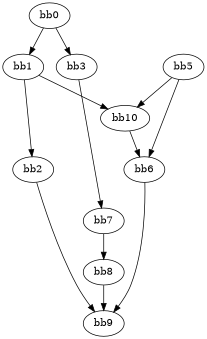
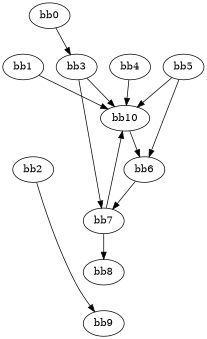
  digraph {
    n1 [label="bb0\l"]
    n2 [label="bb1\l"]
    n3 [label="bb3\l"]
    n4 [label="bb2\l"]
    n5 [label="bb10\l"]
    n6 [label="bb7\l"]
    n7 [label="bb9\l"]
    n8 [label="bb6\l"]
+   n9 [label="bb4\l"]
    n10 [label="bb5\l"]
    n11 [label="bb8\l"]
-   n1 -> n2
    n1 -> n3
-   n2 -> n4
    n2 -> n5
+   n3 -> n5
    n3 -> n6
    n4 -> n7
    n5 -> n8
+   n6 -> n5
    n6 -> n11
-   n8 -> n7
+   n8 -> n6
+   n9 -> n5
    n10 -> n5
    n10 -> n8
-   n11 -> n7
  }
